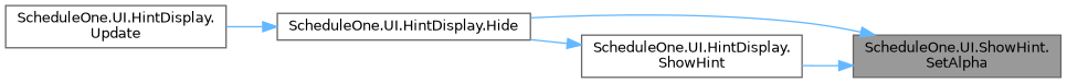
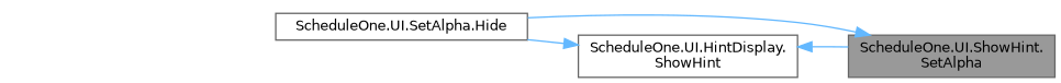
  digraph {
    rankdir=RL
    node [color=grey40 fillcolor=white fontname=Helvetica fontsize=10 shape=box style=filled]
    edge [color=steelblue1 dir=back fontname=Helvetica fontsize=10 labelfontname=Helvetica labelfontsize=10 style=solid]
    n1 [color=gray40 fillcolor=grey60 fontcolor=black height=0.2 label="ScheduleOne.UI.ShowHint.\lSetAlpha" width=0.4]
-   n2 [height=0.2 label="ScheduleOne.UI.HintDisplay.Hide" width=0.4]
+   n2 [height=0.2 label="ScheduleOne.UI.SetAlpha.Hide" width=0.4]
    n3 [height=0.2 label="ScheduleOne.UI.HintDisplay.\lShowHint" width=0.4]
-   n4 [height=0.2 label="ScheduleOne.UI.HintDisplay.\lUpdate" width=0.4]
    n1 -> n2
-   n1 -> n3
-   n2 -> n4
+   n3 -> n1
    n3 -> n2
  }
